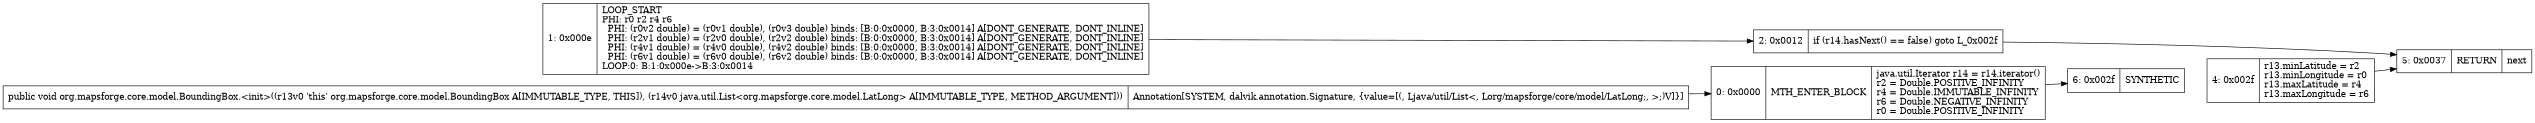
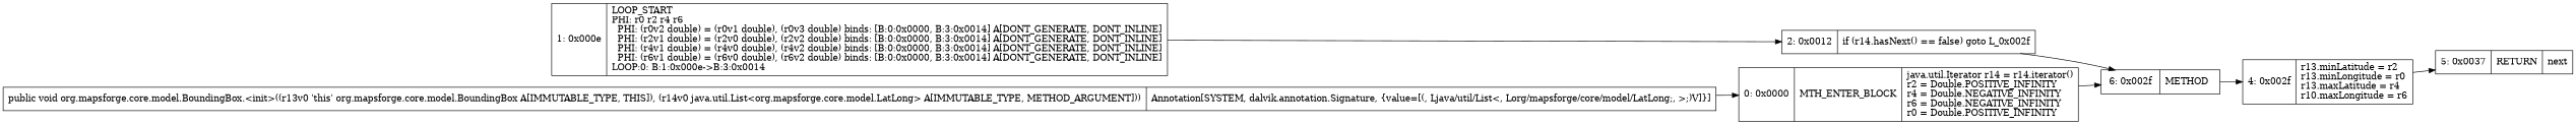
  digraph {
    rankdir=LR
    node [shape=record]
-   n1 [label="{0\:\ 0x0000|MTH_ENTER_BLOCK\l|java.util.Iterator r14 = r14.iterator()\lr2 = Double.POSITIVE_INFINITY\lr4 = Double.IMMUTABLE_INFINITY\lr6 = Double.NEGATIVE_INFINITY\lr0 = Double.POSITIVE_INFINITY\l}"]
-   n2 [label="{6\:\ 0x002f|SYNTHETIC\l}"]
+   n1 [label="{0\:\ 0x0000|MTH_ENTER_BLOCK\l|java.util.Iterator r14 = r14.iterator()\lr2 = Double.POSITIVE_INFINITY\lr4 = Double.NEGATIVE_INFINITY\lr6 = Double.NEGATIVE_INFINITY\lr0 = Double.POSITIVE_INFINITY\l}"]
+   n2 [label="{6\:\ 0x002f|METHOD\l}"]
    n3 [label="{1\:\ 0x000e|LOOP_START\lPHI: r0 r2 r4 r6 \l  PHI: (r0v2 double) = (r0v1 double), (r0v3 double) binds: [B:0:0x0000, B:3:0x0014] A[DONT_GENERATE, DONT_INLINE]\l  PHI: (r2v1 double) = (r2v0 double), (r2v2 double) binds: [B:0:0x0000, B:3:0x0014] A[DONT_GENERATE, DONT_INLINE]\l  PHI: (r4v1 double) = (r4v0 double), (r4v2 double) binds: [B:0:0x0000, B:3:0x0014] A[DONT_GENERATE, DONT_INLINE]\l  PHI: (r6v1 double) = (r6v0 double), (r6v2 double) binds: [B:0:0x0000, B:3:0x0014] A[DONT_GENERATE, DONT_INLINE]\lLOOP:0: B:1:0x000e\-\>B:3:0x0014\l}"]
    n4 [label="{2\:\ 0x0012|if (r14.hasNext() == false) goto L_0x002f\l}"]
-   n5 [label="{4\:\ 0x002f|r13.minLatitude = r2\lr13.minLongitude = r0\lr13.maxLatitude = r4\lr13.maxLongitude = r6\l}"]
+   n5 [label="{4\:\ 0x002f|r13.minLatitude = r2\lr13.minLongitude = r0\lr13.maxLatitude = r4\lr10.maxLongitude = r6\l}"]
    n6 [label="{5\:\ 0x0037|RETURN\l|next\l}"]
    n7 [label="{public void org.mapsforge.core.model.BoundingBox.\<init\>((r13v0 'this' org.mapsforge.core.model.BoundingBox A[IMMUTABLE_TYPE, THIS]), (r14v0 java.util.List\<org.mapsforge.core.model.LatLong\> A[IMMUTABLE_TYPE, METHOD_ARGUMENT]))  | Annotation[SYSTEM, dalvik.annotation.Signature, \{value=[(, Ljava\/util\/List\<, Lorg\/mapsforge\/core\/model\/LatLong;, \>;)V]\}]\l}"]
    n1 -> n2
+   n2 -> n5
    n3 -> n4
-   n4 -> n6
+   n4 -> n2
    n5 -> n6
    n7 -> n1
  }
